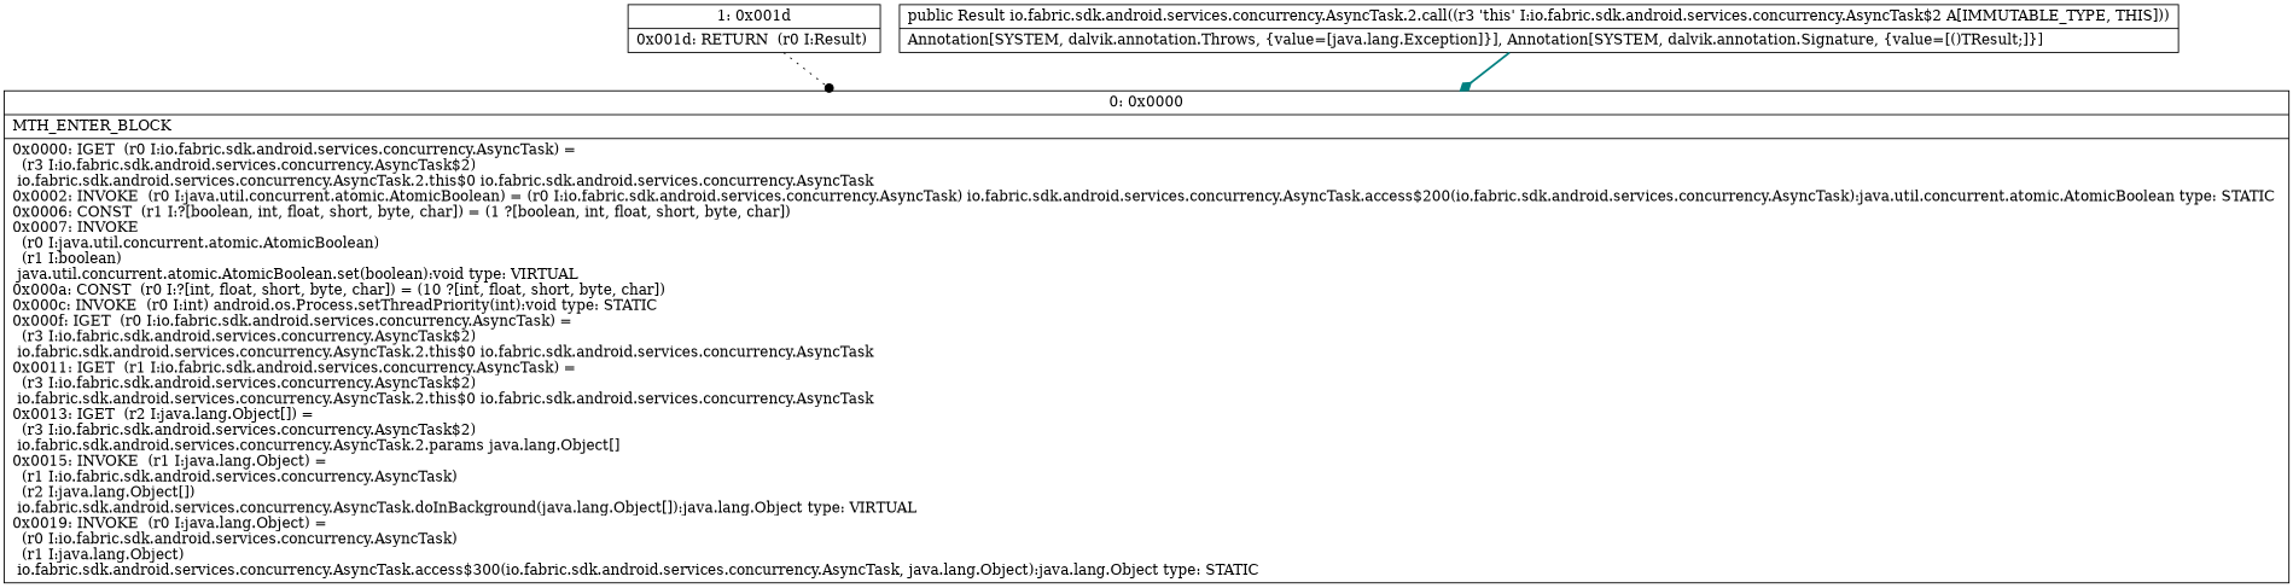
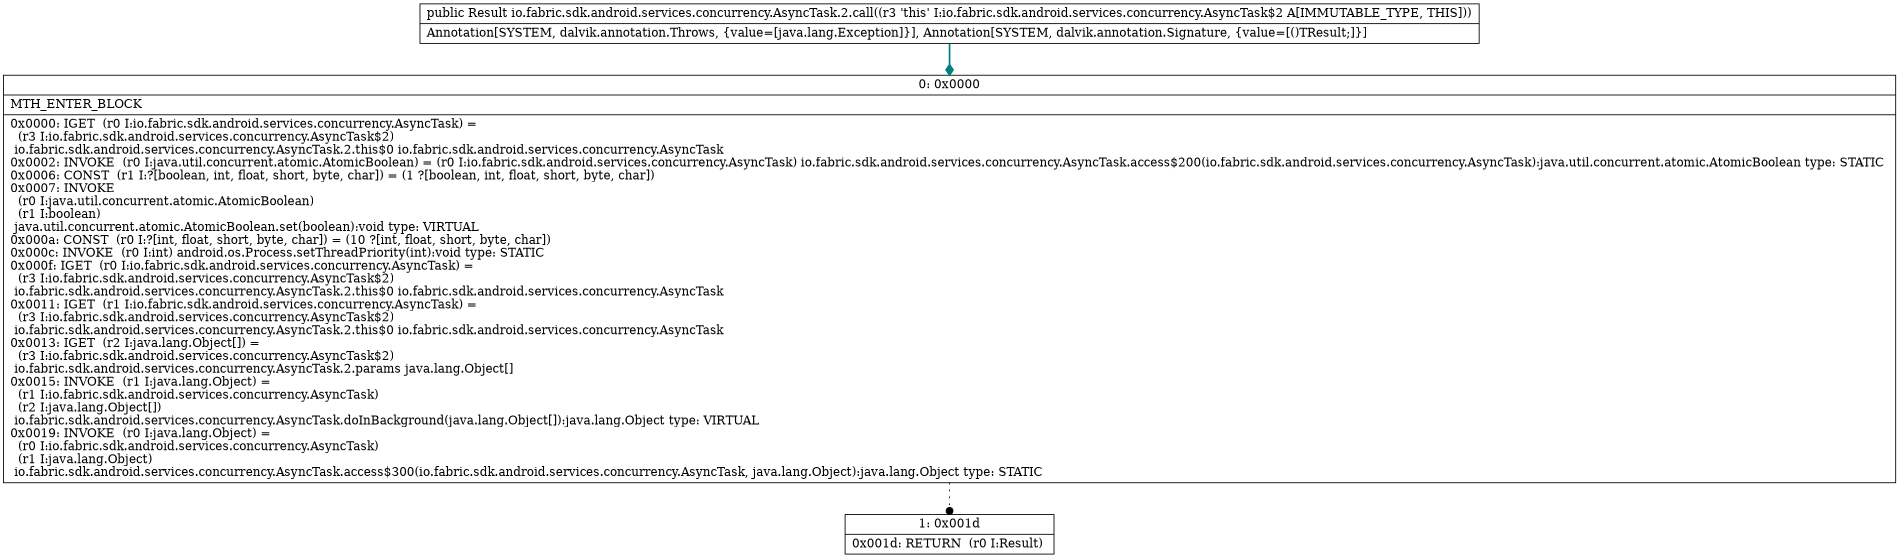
  digraph {
    node [shape=record]
    n1 [label="{0\:\ 0x0000|MTH_ENTER_BLOCK\l|0x0000: IGET  (r0 I:io.fabric.sdk.android.services.concurrency.AsyncTask) = \l  (r3 I:io.fabric.sdk.android.services.concurrency.AsyncTask$2)\l io.fabric.sdk.android.services.concurrency.AsyncTask.2.this$0 io.fabric.sdk.android.services.concurrency.AsyncTask \l0x0002: INVOKE  (r0 I:java.util.concurrent.atomic.AtomicBoolean) = (r0 I:io.fabric.sdk.android.services.concurrency.AsyncTask) io.fabric.sdk.android.services.concurrency.AsyncTask.access$200(io.fabric.sdk.android.services.concurrency.AsyncTask):java.util.concurrent.atomic.AtomicBoolean type: STATIC \l0x0006: CONST  (r1 I:?[boolean, int, float, short, byte, char]) = (1 ?[boolean, int, float, short, byte, char]) \l0x0007: INVOKE  \l  (r0 I:java.util.concurrent.atomic.AtomicBoolean)\l  (r1 I:boolean)\l java.util.concurrent.atomic.AtomicBoolean.set(boolean):void type: VIRTUAL \l0x000a: CONST  (r0 I:?[int, float, short, byte, char]) = (10 ?[int, float, short, byte, char]) \l0x000c: INVOKE  (r0 I:int) android.os.Process.setThreadPriority(int):void type: STATIC \l0x000f: IGET  (r0 I:io.fabric.sdk.android.services.concurrency.AsyncTask) = \l  (r3 I:io.fabric.sdk.android.services.concurrency.AsyncTask$2)\l io.fabric.sdk.android.services.concurrency.AsyncTask.2.this$0 io.fabric.sdk.android.services.concurrency.AsyncTask \l0x0011: IGET  (r1 I:io.fabric.sdk.android.services.concurrency.AsyncTask) = \l  (r3 I:io.fabric.sdk.android.services.concurrency.AsyncTask$2)\l io.fabric.sdk.android.services.concurrency.AsyncTask.2.this$0 io.fabric.sdk.android.services.concurrency.AsyncTask \l0x0013: IGET  (r2 I:java.lang.Object[]) = \l  (r3 I:io.fabric.sdk.android.services.concurrency.AsyncTask$2)\l io.fabric.sdk.android.services.concurrency.AsyncTask.2.params java.lang.Object[] \l0x0015: INVOKE  (r1 I:java.lang.Object) = \l  (r1 I:io.fabric.sdk.android.services.concurrency.AsyncTask)\l  (r2 I:java.lang.Object[])\l io.fabric.sdk.android.services.concurrency.AsyncTask.doInBackground(java.lang.Object[]):java.lang.Object type: VIRTUAL \l0x0019: INVOKE  (r0 I:java.lang.Object) = \l  (r0 I:io.fabric.sdk.android.services.concurrency.AsyncTask)\l  (r1 I:java.lang.Object)\l io.fabric.sdk.android.services.concurrency.AsyncTask.access$300(io.fabric.sdk.android.services.concurrency.AsyncTask, java.lang.Object):java.lang.Object type: STATIC \l}"]
    n2 [label="{1\:\ 0x001d|0x001d: RETURN  (r0 I:Result) \l}"]
    n3 [label="{public Result io.fabric.sdk.android.services.concurrency.AsyncTask.2.call((r3 'this' I:io.fabric.sdk.android.services.concurrency.AsyncTask$2 A[IMMUTABLE_TYPE, THIS]))  | Annotation[SYSTEM, dalvik.annotation.Throws, \{value=[java.lang.Exception]\}], Annotation[SYSTEM, dalvik.annotation.Signature, \{value=[()TResult;]\}]\l}"]
-   n2 -> n1 [color=black style=dotted arrowhead=dot]
+   n1 -> n2 [color=black style=dotted arrowhead=dot]
    n3 -> n1 [color=teal style=bold arrowhead=diamond]
  }
